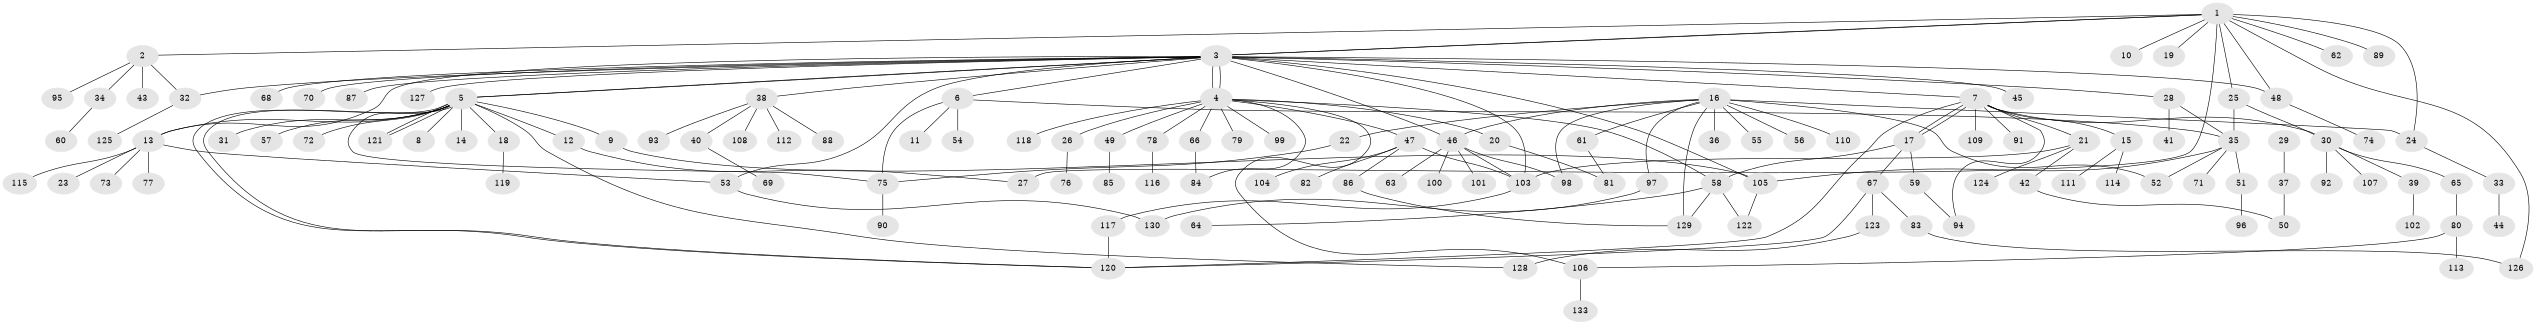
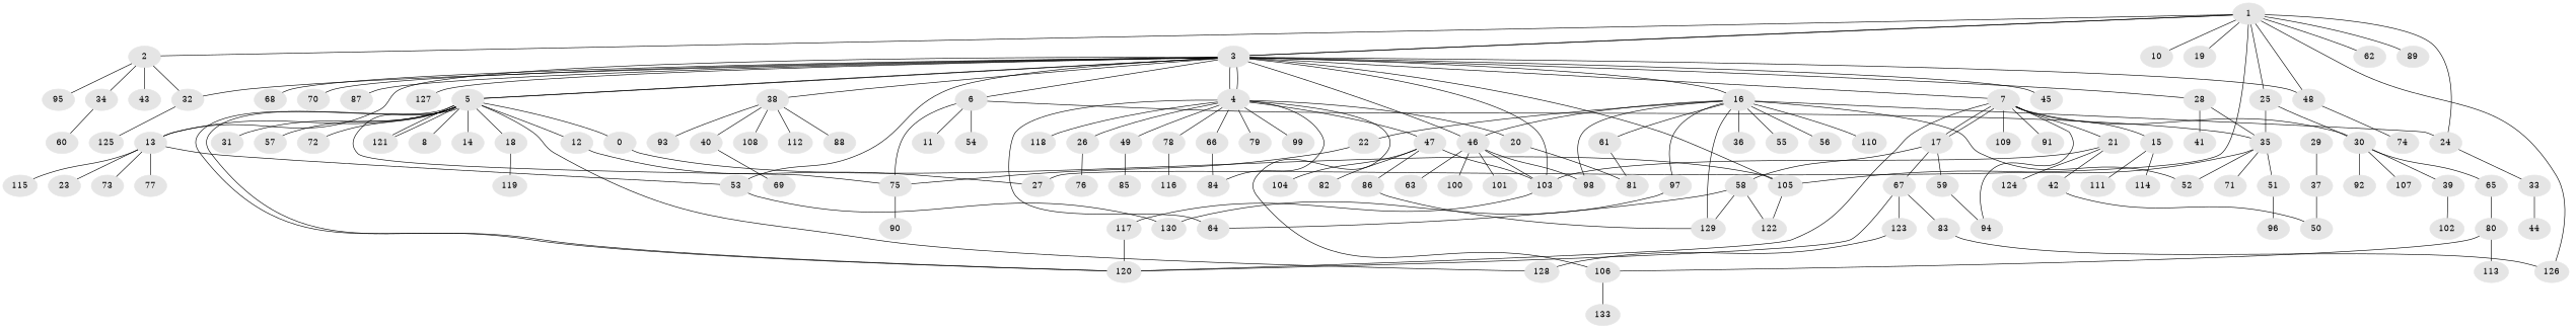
  graph {
    node [color=gray90 style=filled]
    1
    2
    3
    10
    19
    24
    25
    27
    48
    62
    89
    126
    32
    34
    43
    95
    4
    5
    6
    7
    13
    16
    28
    38
    45
    46
    53
    68
    70
    87
    103
    105
    127
    33
    35
    30
    74
    125
    60
    20
    26
    47
    49
    58
    66
    78
    79
    99
    106
    118
    84
    8
-   9
+   9 [label=0]
    12
    14
    18
    31
    57
    72
    75
    120
    121
    128
    11
    54
    15
    17
    21
    91
    94
    109
    23
    73
    77
    115
    22
    36
    52
    55
    56
    61
    97
    98
    110
    129
    41
    40
    88
    93
    108
    112
    63
    100
    101
    130
    117
    122
    81
    76
    29
    37
    82
    86
    104
    85
    64
    116
    133
    119
    90
    51
    71
    111
    114
    59
    67
    42
    124
    39
    65
    92
    107
    83
    123
    50
    44
    102
    80
    96
    69
    113
    1 -- 2
    1 -- 3
    1 -- 3
    1 -- 10
    1 -- 19
    1 -- 24
    1 -- 25
    1 -- 27
    1 -- 48
    1 -- 62
    1 -- 89
    1 -- 126
    2 -- 32
    2 -- 34
    2 -- 43
    2 -- 95
    3 -- 48
    3 -- 32
    3 -- 4
    3 -- 4
    3 -- 5
    3 -- 5
    3 -- 6
    3 -- 7
    3 -- 13
+   3 -- 16
    3 -- 28
    3 -- 38
    3 -- 45
    3 -- 46
    3 -- 53
    3 -- 68
    3 -- 70
    3 -- 87
    3 -- 103
    3 -- 105
    3 -- 127
    24 -- 33
    25 -- 35
    25 -- 30
    48 -- 74
    32 -- 125
    34 -- 60
    4 -- 20
    4 -- 26
    4 -- 47
    4 -- 49
-   4 -- 58
+   4 -- 64
    4 -- 66
    4 -- 78
    4 -- 79
    4 -- 99
    4 -- 106
    4 -- 118
    4 -- 84
    5 -- 13
    5 -- 8
    5 -- 9
    5 -- 12
    5 -- 14
    5 -- 18
    5 -- 31
    5 -- 57
    5 -- 72
    5 -- 75
    5 -- 120
    5 -- 120
    5 -- 121
    5 -- 121
    5 -- 128
    6 -- 35
    6 -- 75
    6 -- 11
    6 -- 54
    7 -- 30
    7 -- 120
    7 -- 15
    7 -- 17
    7 -- 17
    7 -- 21
    7 -- 91
    7 -- 94
    7 -- 109
    13 -- 53
    13 -- 23
    13 -- 73
    13 -- 77
    13 -- 115
    16 -- 24
    16 -- 46
    16 -- 22
    16 -- 36
    16 -- 52
    16 -- 55
    16 -- 56
    16 -- 61
    16 -- 97
    16 -- 98
    16 -- 110
    16 -- 129
    28 -- 35
    28 -- 41
    38 -- 40
    38 -- 88
    38 -- 93
    38 -- 108
    38 -- 112
    46 -- 103
    46 -- 98
    46 -- 63
    46 -- 100
    46 -- 101
    53 -- 130
    103 -- 117
    105 -- 122
    33 -- 44
    35 -- 105
    35 -- 52
    35 -- 51
    35 -- 71
    30 -- 39
    30 -- 65
    30 -- 92
    30 -- 107
    20 -- 81
    26 -- 76
    47 -- 103
    47 -- 82
    47 -- 86
    47 -- 104
    49 -- 85
    58 -- 129
    58 -- 122
    58 -- 64
    66 -- 84
    78 -- 116
    106 -- 133
    9 -- 105
    12 -- 27
    18 -- 119
    75 -- 90
    15 -- 111
    15 -- 114
    17 -- 58
    17 -- 59
    17 -- 67
    21 -- 103
    21 -- 42
    21 -- 124
    22 -- 75
    61 -- 81
    97 -- 130
    40 -- 69
    117 -- 120
    29 -- 37
    37 -- 50
    86 -- 129
    51 -- 96
    59 -- 94
    67 -- 120
    67 -- 83
    67 -- 123
    42 -- 50
    39 -- 102
    65 -- 80
    83 -- 126
    123 -- 128
    80 -- 106
    80 -- 113
  }
